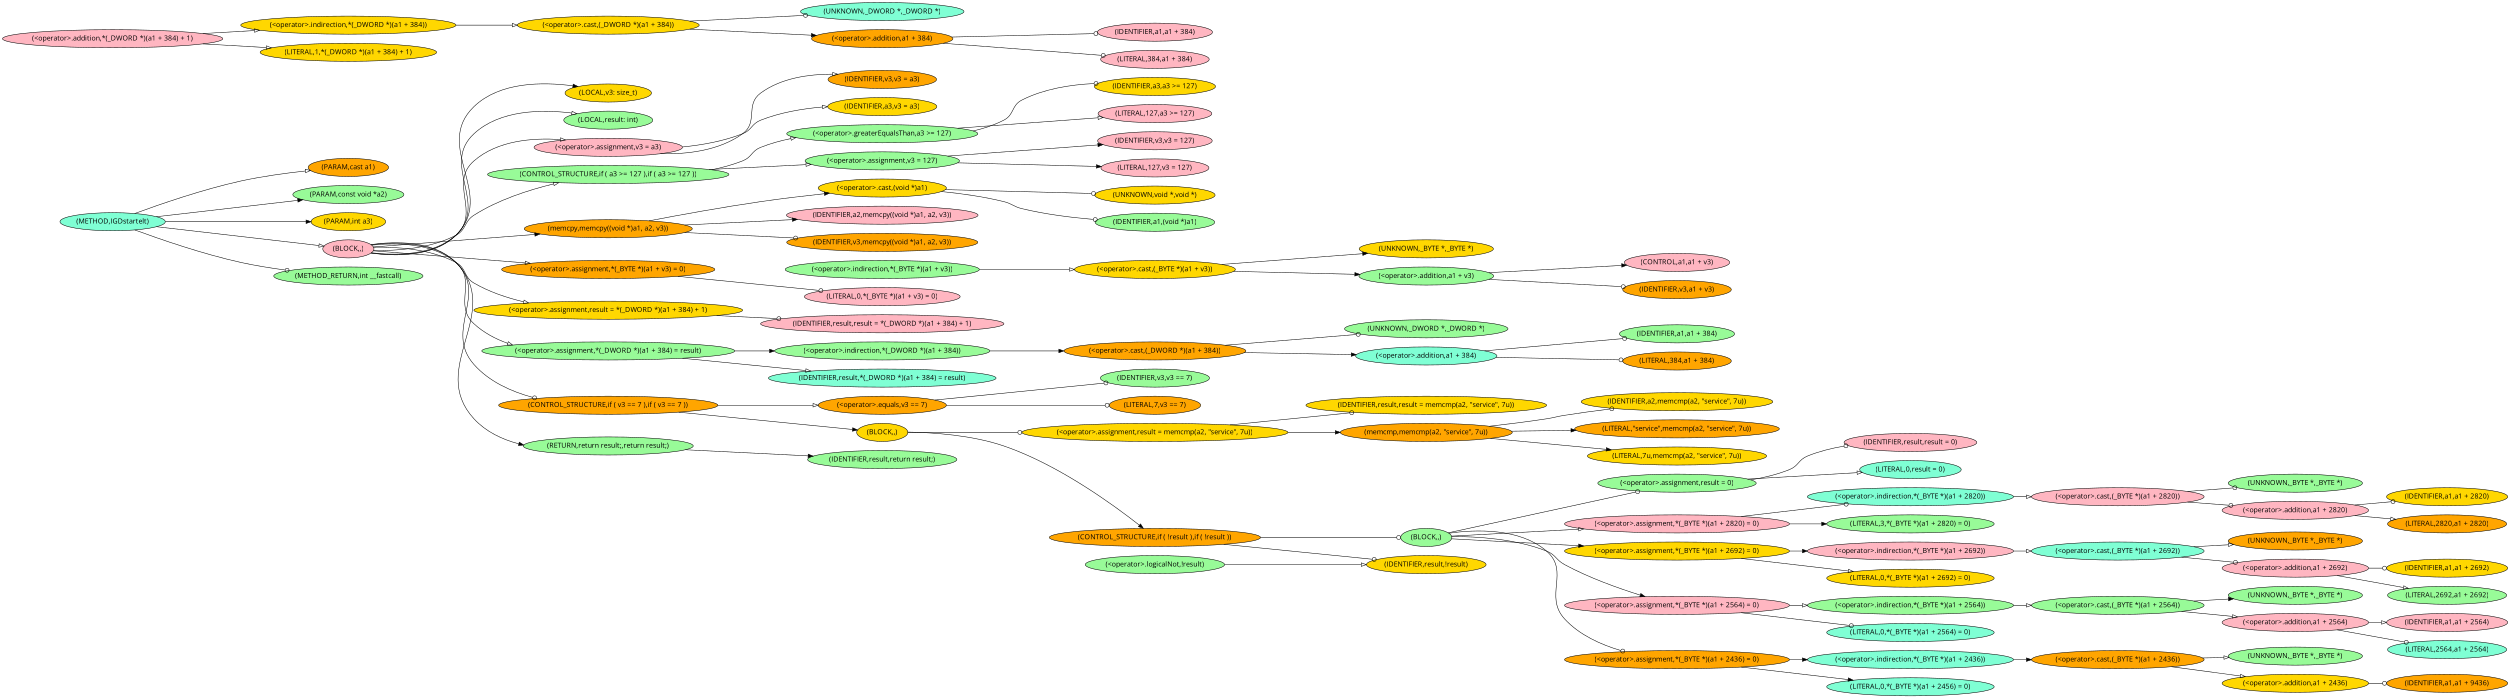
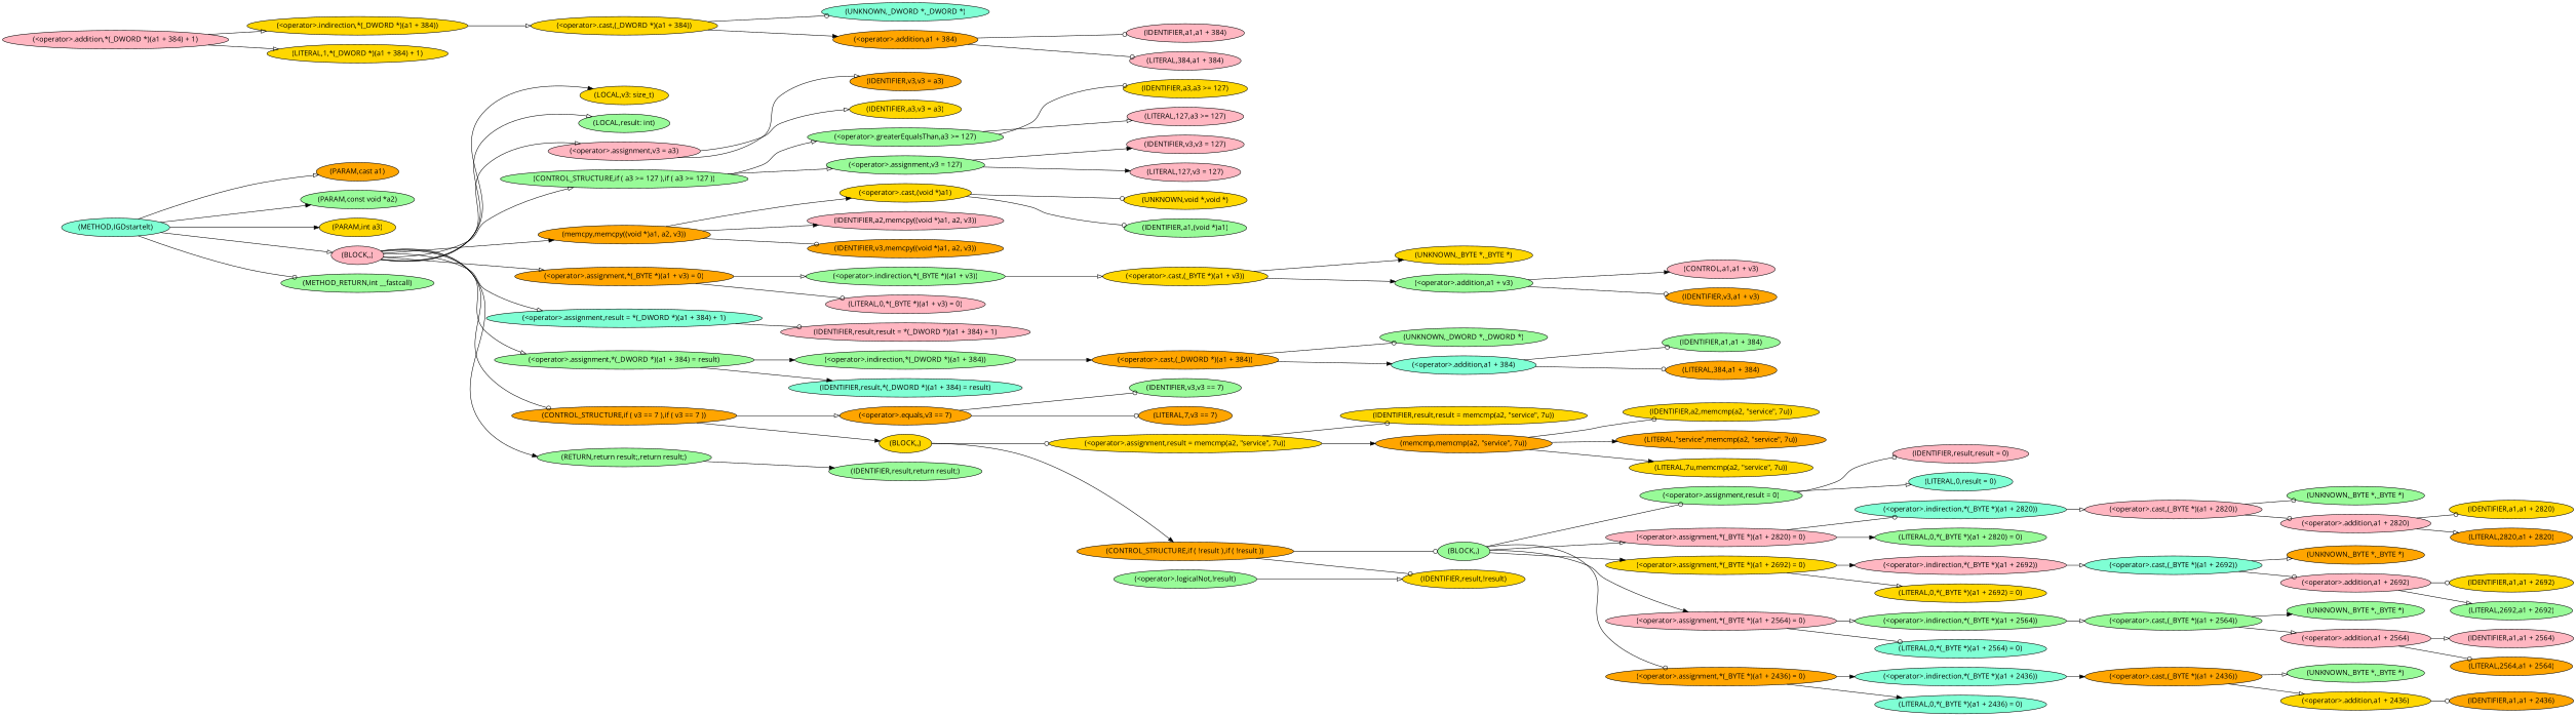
  digraph {
    fontname="Open Sans"
    rankdir=LR
    node [fillcolor=palegreen fontname="Open Sans" style=filled]
    edge [arrowhead=onormal fontname="Open Sans"]
    n1 [fillcolor=aquamarine label="(METHOD,IGDstartelt)"]
    n2 [fillcolor=orange label="(PARAM,cast a1)"]
    n3 [label="(PARAM,const void *a2)"]
    n4 [fillcolor=gold label="(PARAM,int a3)"]
    n5 [fillcolor=lightpink label="(BLOCK,,)"]
    n6 [label="(METHOD_RETURN,int __fastcall)"]
    n7 [fillcolor=gold label="(LOCAL,v3: size_t)"]
    n8 [label="(LOCAL,result: int)"]
    n9 [fillcolor=lightpink label="(<operator>.assignment,v3 = a3)"]
    n10 [label="(CONTROL_STRUCTURE,if ( a3 >= 127 ),if ( a3 >= 127 ))"]
    n11 [fillcolor=orange label="(memcpy,memcpy((void *)a1, a2, v3))"]
    n12 [fillcolor=orange label="(<operator>.assignment,*(_BYTE *)(a1 + v3) = 0)"]
-   n13 [fillcolor=gold label="(<operator>.assignment,result = *(_DWORD *)(a1 + 384) + 1)"]
+   n13 [fillcolor=aquamarine label="(<operator>.assignment,result = *(_DWORD *)(a1 + 384) + 1)"]
    n14 [label="(<operator>.assignment,*(_DWORD *)(a1 + 384) = result)"]
    n15 [fillcolor=orange label="(CONTROL_STRUCTURE,if ( v3 == 7 ),if ( v3 == 7 ))"]
    n16 [label="(RETURN,return result;,return result;)"]
    n17 [fillcolor=orange label="(IDENTIFIER,v3,v3 = a3)"]
    n18 [fillcolor=gold label="(IDENTIFIER,a3,v3 = a3)"]
    n19 [label="(<operator>.greaterEqualsThan,a3 >= 127)"]
    n20 [label="(<operator>.assignment,v3 = 127)"]
    n21 [fillcolor=gold label="(<operator>.cast,(void *)a1)"]
    n22 [fillcolor=lightpink label="(IDENTIFIER,a2,memcpy((void *)a1, a2, v3))"]
    n23 [fillcolor=orange label="(IDENTIFIER,v3,memcpy((void *)a1, a2, v3))"]
    n24 [label="(<operator>.indirection,*(_BYTE *)(a1 + v3))"]
    n25 [fillcolor=lightpink label="(LITERAL,0,*(_BYTE *)(a1 + v3) = 0)"]
    n26 [fillcolor=lightpink label="(IDENTIFIER,result,result = *(_DWORD *)(a1 + 384) + 1)"]
    n27 [label="(<operator>.indirection,*(_DWORD *)(a1 + 384))"]
    n28 [fillcolor=aquamarine label="(IDENTIFIER,result,*(_DWORD *)(a1 + 384) = result)"]
    n29 [fillcolor=orange label="(<operator>.equals,v3 == 7)"]
    n30 [fillcolor=gold label="(BLOCK,,)"]
    n31 [label="(IDENTIFIER,result,return result;)"]
    n32 [fillcolor=gold label="(IDENTIFIER,a3,a3 >= 127)"]
    n33 [fillcolor=lightpink label="(LITERAL,127,a3 >= 127)"]
    n34 [fillcolor=lightpink label="(IDENTIFIER,v3,v3 = 127)"]
    n35 [fillcolor=lightpink label="(LITERAL,127,v3 = 127)"]
    n36 [fillcolor=gold label="(UNKNOWN,void *,void *)"]
    n37 [label="(IDENTIFIER,a1,(void *)a1)"]
    n38 [fillcolor=gold label="(<operator>.cast,(_BYTE *)(a1 + v3))"]
    n39 [fillcolor=gold label="(UNKNOWN,_BYTE *,_BYTE *)"]
    n40 [label="(<operator>.addition,a1 + v3)"]
    n41 [fillcolor=lightpink label="(CONTROL,a1,a1 + v3)"]
    n42 [fillcolor=orange label="(IDENTIFIER,v3,a1 + v3)"]
    n43 [fillcolor=lightpink label="(<operator>.addition,*(_DWORD *)(a1 + 384) + 1)"]
    n44 [fillcolor=gold label="(<operator>.indirection,*(_DWORD *)(a1 + 384))"]
    n45 [fillcolor=gold label="(LITERAL,1,*(_DWORD *)(a1 + 384) + 1)"]
    n46 [fillcolor=gold label="(<operator>.cast,(_DWORD *)(a1 + 384))"]
    n47 [fillcolor=aquamarine label="(UNKNOWN,_DWORD *,_DWORD *)"]
    n48 [fillcolor=orange label="(<operator>.addition,a1 + 384)"]
    n49 [fillcolor=lightpink label="(IDENTIFIER,a1,a1 + 384)"]
    n50 [fillcolor=lightpink label="(LITERAL,384,a1 + 384)"]
    n51 [fillcolor=orange label="(<operator>.cast,(_DWORD *)(a1 + 384))"]
    n52 [label="(UNKNOWN,_DWORD *,_DWORD *)"]
    n53 [fillcolor=aquamarine label="(<operator>.addition,a1 + 384)"]
    n54 [label="(IDENTIFIER,a1,a1 + 384)"]
    n55 [fillcolor=orange label="(LITERAL,384,a1 + 384)"]
    n56 [label="(IDENTIFIER,v3,v3 == 7)"]
    n57 [fillcolor=orange label="(LITERAL,7,v3 == 7)"]
    n58 [fillcolor=gold label="(<operator>.assignment,result = memcmp(a2, \"service\", 7u))"]
    n59 [fillcolor=orange label="(CONTROL_STRUCTURE,if ( !result ),if ( !result ))"]
    n60 [fillcolor=gold label="(IDENTIFIER,result,result = memcmp(a2, \"service\", 7u))"]
    n61 [fillcolor=orange label="(memcmp,memcmp(a2, \"service\", 7u))"]
    n62 [label="(BLOCK,,)"]
    n63 [fillcolor=gold label="(IDENTIFIER,result,!result)"]
    n64 [fillcolor=gold label="(IDENTIFIER,a2,memcmp(a2, \"service\", 7u))"]
    n65 [fillcolor=orange label="(LITERAL,\"service\",memcmp(a2, \"service\", 7u))"]
    n66 [fillcolor=gold label="(LITERAL,7u,memcmp(a2, \"service\", 7u))"]
    n67 [label="(<operator>.logicalNot,!result)"]
    n68 [label="(<operator>.assignment,result = 0)"]
    n69 [fillcolor=lightpink label="(<operator>.assignment,*(_BYTE *)(a1 + 2820) = 0)"]
    n70 [fillcolor=gold label="(<operator>.assignment,*(_BYTE *)(a1 + 2692) = 0)"]
    n71 [fillcolor=lightpink label="(<operator>.assignment,*(_BYTE *)(a1 + 2564) = 0)"]
    n72 [fillcolor=orange label="(<operator>.assignment,*(_BYTE *)(a1 + 2436) = 0)"]
    n73 [fillcolor=lightpink label="(IDENTIFIER,result,result = 0)"]
    n74 [fillcolor=aquamarine label="(LITERAL,0,result = 0)"]
    n75 [fillcolor=aquamarine label="(<operator>.indirection,*(_BYTE *)(a1 + 2820))"]
-   n76 [label="(LITERAL,3,*(_BYTE *)(a1 + 2820) = 0)"]
+   n76 [label="(LITERAL,0,*(_BYTE *)(a1 + 2820) = 0)"]
    n77 [fillcolor=lightpink label="(<operator>.indirection,*(_BYTE *)(a1 + 2692))"]
    n78 [fillcolor=gold label="(LITERAL,0,*(_BYTE *)(a1 + 2692) = 0)"]
    n79 [label="(<operator>.indirection,*(_BYTE *)(a1 + 2564))"]
    n80 [fillcolor=aquamarine label="(LITERAL,0,*(_BYTE *)(a1 + 2564) = 0)"]
    n81 [fillcolor=aquamarine label="(<operator>.indirection,*(_BYTE *)(a1 + 2436))"]
-   n82 [fillcolor=aquamarine label="(LITERAL,0,*(_BYTE *)(a1 + 2456) = 0)"]
+   n82 [fillcolor=aquamarine label="(LITERAL,0,*(_BYTE *)(a1 + 2436) = 0)"]
    n83 [fillcolor=lightpink label="(<operator>.cast,(_BYTE *)(a1 + 2820))"]
    n84 [label="(UNKNOWN,_BYTE *,_BYTE *)"]
    n85 [fillcolor=lightpink label="(<operator>.addition,a1 + 2820)"]
    n86 [fillcolor=gold label="(IDENTIFIER,a1,a1 + 2820)"]
    n87 [fillcolor=orange label="(LITERAL,2820,a1 + 2820)"]
    n88 [fillcolor=aquamarine label="(<operator>.cast,(_BYTE *)(a1 + 2692))"]
    n89 [fillcolor=orange label="(UNKNOWN,_BYTE *,_BYTE *)"]
    n90 [fillcolor=lightpink label="(<operator>.addition,a1 + 2692)"]
    n91 [fillcolor=gold label="(IDENTIFIER,a1,a1 + 2692)"]
    n92 [label="(LITERAL,2692,a1 + 2692)"]
    n93 [label="(<operator>.cast,(_BYTE *)(a1 + 2564))"]
    n94 [label="(UNKNOWN,_BYTE *,_BYTE *)"]
    n95 [fillcolor=lightpink label="(<operator>.addition,a1 + 2564)"]
    n96 [fillcolor=lightpink label="(IDENTIFIER,a1,a1 + 2564)"]
-   n97 [fillcolor=aquamarine label="(LITERAL,2564,a1 + 2564)"]
+   n97 [fillcolor=orange label="(LITERAL,2564,a1 + 2564)"]
    n98 [fillcolor=orange label="(<operator>.cast,(_BYTE *)(a1 + 2436))"]
    n99 [label="(UNKNOWN,_BYTE *,_BYTE *)"]
    n100 [fillcolor=gold label="(<operator>.addition,a1 + 2436)"]
-   n101 [fillcolor=orange label="(IDENTIFIER,a1,a1 + 9436)"]
+   n101 [fillcolor=orange label="(IDENTIFIER,a1,a1 + 2436)"]
    n1 -> n2
    n1 -> n3 [arrowhead=normal]
    n1 -> n4 [arrowhead=normal]
    n1 -> n5
    n1 -> n6 [arrowhead=odot]
    n5 -> n7 [arrowhead=normal]
    n5 -> n8
    n5 -> n9
    n5 -> n10
    n5 -> n11 [arrowhead=normal]
    n5 -> n12
    n5 -> n13
    n5 -> n14
    n5 -> n15 [arrowhead=odot]
    n5 -> n16 [arrowhead=normal]
    n9 -> n17
    n9 -> n18
    n10 -> n19
    n10 -> n20
    n11 -> n21 [arrowhead=normal]
    n11 -> n22 [arrowhead=normal]
    n11 -> n23 [arrowhead=odot]
+   n12 -> n24
    n12 -> n25 [arrowhead=odot]
    n13 -> n26 [arrowhead=odot]
    n14 -> n27 [arrowhead=normal]
-   n14 -> n28
+   n14 -> n28 [arrowhead=normal]
    n15 -> n29
    n15 -> n30 [arrowhead=normal]
    n16 -> n31 [arrowhead=normal]
    n19 -> n32 [arrowhead=odot]
    n19 -> n33
    n20 -> n34 [arrowhead=normal]
    n20 -> n35 [arrowhead=normal]
    n21 -> n36 [arrowhead=odot]
    n21 -> n37 [arrowhead=odot]
    n24 -> n38
    n27 -> n51 [arrowhead=normal]
    n29 -> n56 [arrowhead=odot]
    n29 -> n57 [arrowhead=odot]
    n30 -> n58 [arrowhead=odot]
    n30 -> n59 [arrowhead=normal]
    n38 -> n39 [arrowhead=normal]
    n38 -> n40 [arrowhead=normal]
    n40 -> n41 [arrowhead=normal]
    n40 -> n42 [arrowhead=odot]
    n43 -> n44
    n43 -> n45
    n44 -> n46
    n46 -> n47 [arrowhead=odot]
    n46 -> n48 [arrowhead=normal]
    n48 -> n49 [arrowhead=odot]
    n48 -> n50 [arrowhead=odot]
    n51 -> n52 [arrowhead=odot]
    n51 -> n53 [arrowhead=normal]
    n53 -> n54 [arrowhead=odot]
    n53 -> n55 [arrowhead=odot]
    n58 -> n60 [arrowhead=odot]
    n58 -> n61 [arrowhead=normal]
    n59 -> n62 [arrowhead=odot]
    n59 -> n63 [arrowhead=odot]
    n61 -> n64 [arrowhead=odot]
    n61 -> n65 [arrowhead=normal]
    n61 -> n66 [arrowhead=normal]
    n62 -> n68 [arrowhead=odot]
    n62 -> n69
    n62 -> n70 [arrowhead=normal]
    n62 -> n71 [arrowhead=normal]
    n62 -> n72 [arrowhead=odot]
    n67 -> n63
    n68 -> n73 [arrowhead=odot]
    n68 -> n74
    n69 -> n75 [arrowhead=odot]
    n69 -> n76 [arrowhead=normal]
    n70 -> n77 [arrowhead=normal]
    n70 -> n78
    n71 -> n79
    n71 -> n80 [arrowhead=odot]
    n72 -> n81 [arrowhead=normal]
    n72 -> n82 [arrowhead=normal]
    n75 -> n83
    n77 -> n88
    n79 -> n93
    n81 -> n98 [arrowhead=normal]
    n83 -> n84 [arrowhead=odot]
    n83 -> n85 [arrowhead=odot]
    n85 -> n86 [arrowhead=odot]
    n85 -> n87
    n88 -> n89
    n88 -> n90 [arrowhead=odot]
    n90 -> n91 [arrowhead=odot]
    n90 -> n92
    n93 -> n94 [arrowhead=normal]
    n93 -> n95
    n95 -> n96
    n95 -> n97 [arrowhead=odot]
    n98 -> n99
    n98 -> n100
    n100 -> n101 [arrowhead=odot]
  }
